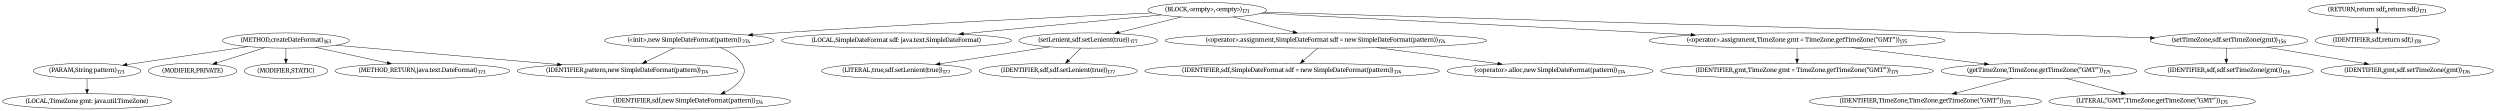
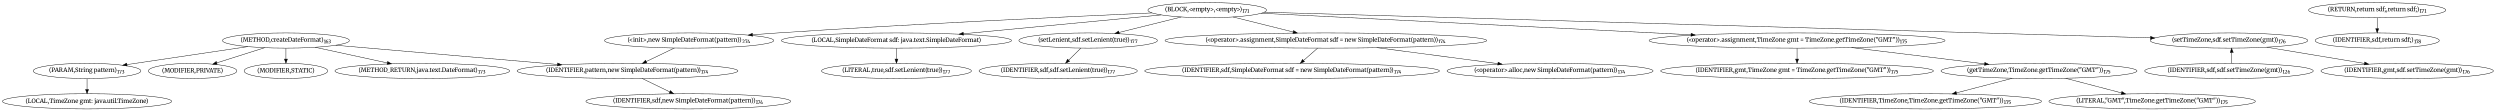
  digraph {
    fontname=Merriweather
    node [fontname=Merriweather]
    edge [fontname=Merriweather]
    n1 [label=<(METHOD,createDateFormat)<SUB>163</SUB>>]
    n2 [label=<(PARAM,String pattern)<SUB>173</SUB>>]
    n3 [label=<(MODIFIER,PRIVATE)>]
    n4 [label=<(MODIFIER,STATIC)>]
    n5 [label=<(METHOD_RETURN,java.text.DateFormat)<SUB>173</SUB>>]
    n6 [label=<(IDENTIFIER,pattern,new SimpleDateFormat(pattern))<SUB>174</SUB>>]
    n7 [label=<(LOCAL,TimeZone gmt: java.util.TimeZone)>]
    n8 [label=<(BLOCK,&lt;empty&gt;,&lt;empty&gt;)<SUB>171</SUB>>]
    n9 [label=<(LOCAL,SimpleDateFormat sdf: java.text.SimpleDateFormat)>]
    n10 [label=<(&lt;operator&gt;.assignment,SimpleDateFormat sdf = new SimpleDateFormat(pattern))<SUB>174</SUB>>]
    n11 [label=<(&lt;init&gt;,new SimpleDateFormat(pattern))<SUB>274</SUB>>]
    n12 [label=<(&lt;operator&gt;.assignment,TimeZone gmt = TimeZone.getTimeZone(&quot;GMT&quot;))<SUB>175</SUB>>]
-   n13 [label=<(setTimeZone,sdf.setTimeZone(gmt))<SUB>156</SUB>>]
+   n13 [label=<(setTimeZone,sdf.setTimeZone(gmt))<SUB>176</SUB>>]
    n14 [label=<(setLenient,sdf.setLenient(true))<SUB>177</SUB>>]
    n15 [label=<(IDENTIFIER,sdf,SimpleDateFormat sdf = new SimpleDateFormat(pattern))<SUB>174</SUB>>]
    n16 [label=<(&lt;operator&gt;.alloc,new SimpleDateFormat(pattern))<SUB>174</SUB>>]
    n17 [label=<(IDENTIFIER,sdf,new SimpleDateFormat(pattern))<SUB>174</SUB>>]
    n18 [label=<(IDENTIFIER,gmt,TimeZone gmt = TimeZone.getTimeZone(&quot;GMT&quot;))<SUB>175</SUB>>]
    n19 [label=<(getTimeZone,TimeZone.getTimeZone(&quot;GMT&quot;))<SUB>175</SUB>>]
    n20 [label=<(IDENTIFIER,sdf,sdf.setTimeZone(gmt))<SUB>126</SUB>>]
    n21 [label=<(IDENTIFIER,gmt,sdf.setTimeZone(gmt))<SUB>176</SUB>>]
    n22 [label=<(IDENTIFIER,sdf,sdf.setLenient(true))<SUB>177</SUB>>]
    n23 [label=<(LITERAL,true,sdf.setLenient(true))<SUB>177</SUB>>]
    n24 [label=<(RETURN,return sdf;,return sdf;)<SUB>171</SUB>>]
    n25 [label=<(IDENTIFIER,sdf,return sdf;)<SUB>178</SUB>>]
    n26 [label=<(IDENTIFIER,TimeZone,TimeZone.getTimeZone(&quot;GMT&quot;))<SUB>175</SUB>>]
    n27 [label=<(LITERAL,&quot;GMT&quot;,TimeZone.getTimeZone(&quot;GMT&quot;))<SUB>175</SUB>>]
    n1 -> n2
    n1 -> n3
    n1 -> n4
    n1 -> n5
    n1 -> n6
    n2 -> n7
    n8 -> n9
    n8 -> n10
    n8 -> n11
    n8 -> n12
    n8 -> n13
    n8 -> n14
    n10 -> n15
    n10 -> n16
    n11 -> n6
-   n11 -> n17
+   n6 -> n17
    n12 -> n18
    n12 -> n19
-   n13 -> n20
+   n20 -> n13
    n13 -> n21
    n14 -> n22
-   n14 -> n23
+   n9 -> n23
    n19 -> n26
    n19 -> n27
    n24 -> n25
  }
